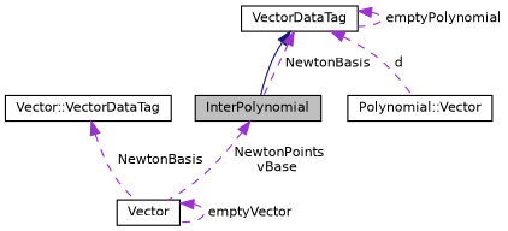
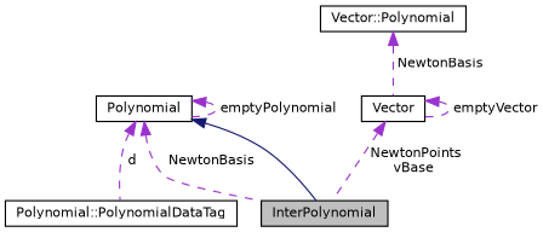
  digraph {
    node [color=black fillcolor=white fontname=Helvetica fontsize=10 shape=record style=filled]
    edge [color=darkorchid3 dir=back fontname=Helvetica fontsize=10 labelfontname=Helvetica labelfontsize=10 style=dashed]
    n1 [fillcolor=grey75 fontcolor=black height=0.2 label=InterPolynomial width=0.4]
-   n2 [height=0.2 label=VectorDataTag width=0.4]
-   n3 [height=0.2 label="Polynomial::Vector" width=0.4]
+   n2 [height=0.2 label=Polynomial width=0.4]
+   n3 [height=0.2 label="Polynomial::PolynomialDataTag" width=0.4]
    n4 [height=0.2 label=Vector width=0.4]
-   n5 [height=0.2 label="Vector::VectorDataTag" width=0.4]
+   n5 [height=0.2 label="Vector::Polynomial" width=0.4]
    n2 -> n1 [color=midnightblue style=solid]
    n2 -> n1 [label=" NewtonBasis"]
    n2 -> n2 [label=" emptyPolynomial"]
    n2 -> n3 [label=" d"]
-   n1 -> n4 [label=" NewtonPoints\nvBase"]
+   n4 -> n1 [label=" NewtonPoints\nvBase"]
    n4 -> n4 [label=" emptyVector"]
    n5 -> n4 [label=" NewtonBasis"]
  }
